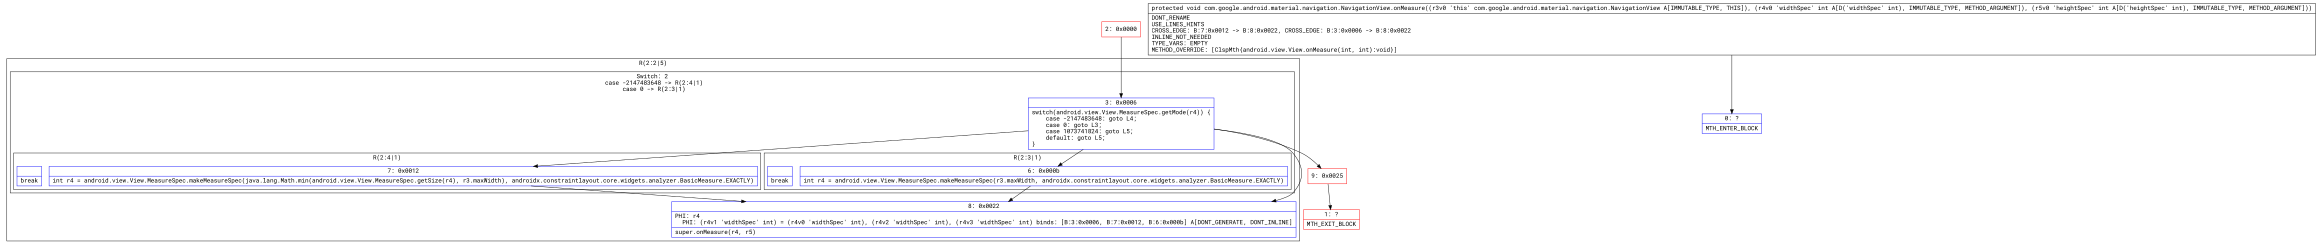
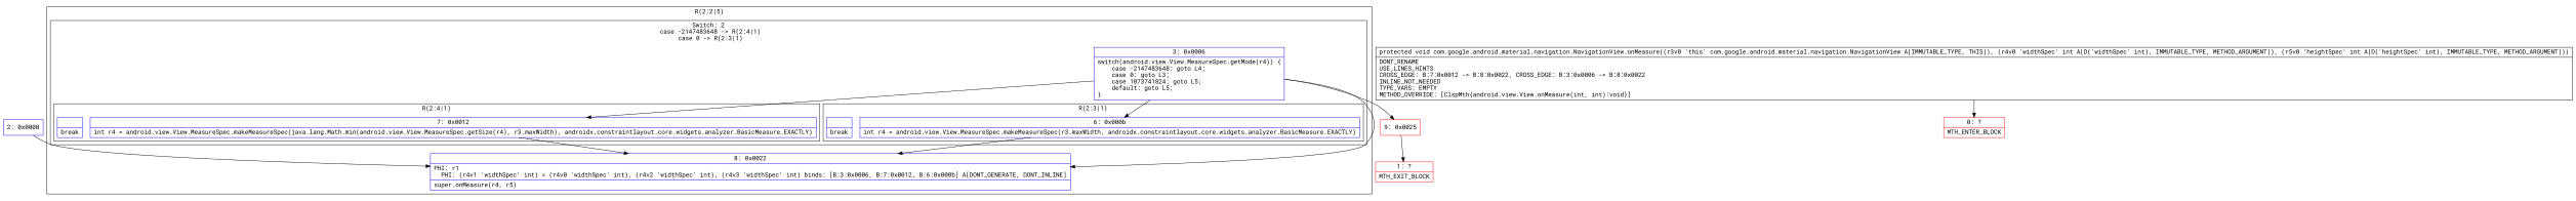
  digraph {
    fontname="Roboto Mono"
    node [color=blue fontname="Roboto Mono" shape=record]
    edge [fontname="Roboto Mono"]
    n1 [label="{7\:\ 0x0012|int r4 = android.view.View.MeasureSpec.makeMeasureSpec(java.lang.Math.min(android.view.View.MeasureSpec.getSize(r4), r3.maxWidth), androidx.constraintlayout.core.widgets.analyzer.BasicMeasure.EXACTLY)\l}"]
    n2 [label="{|break\l}"]
    n3 [label="{6\:\ 0x000b|int r4 = android.view.View.MeasureSpec.makeMeasureSpec(r3.maxWidth, androidx.constraintlayout.core.widgets.analyzer.BasicMeasure.EXACTLY)\l}"]
    n4 [label="{|break\l}"]
    n5 [label="{3\:\ 0x0006|switch(android.view.View.MeasureSpec.getMode(r4)) \{\l    case \-2147483648: goto L4;\l    case 0: goto L3;\l    case 1073741824: goto L5;\l    default: goto L5;\l\}\l}"]
-   n6 [label="{8\:\ 0x0022|PHI: r4 \l  PHI: (r4v1 'widthSpec' int) = (r4v0 'widthSpec' int), (r4v2 'widthSpec' int), (r4v3 'widthSpec' int) binds: [B:3:0x0006, B:7:0x0012, B:6:0x000b] A[DONT_GENERATE, DONT_INLINE]\l|super.onMeasure(r4, r5)\l}"]
+   n6 [label="{8\:\ 0x0022|PHI: r1 \l  PHI: (r4v1 'widthSpec' int) = (r4v0 'widthSpec' int), (r4v2 'widthSpec' int), (r4v3 'widthSpec' int) binds: [B:3:0x0006, B:7:0x0012, B:6:0x000b] A[DONT_GENERATE, DONT_INLINE]\l|super.onMeasure(r4, r5)\l}"]
    n7 [color=red label="{9\:\ 0x0025}"]
    n8 [color=red label="{1\:\ ?|MTH_EXIT_BLOCK\l}"]
-   n9 [label="{0\:\ ?|MTH_ENTER_BLOCK\l}"]
-   n10 [color=red label="{2\:\ 0x0000}"]
+   n9 [color=red label="{0\:\ ?|MTH_ENTER_BLOCK\l}"]
+   n10 [label="{2\:\ 0x0000}"]
    n11 [label="{protected void com.google.android.material.navigation.NavigationView.onMeasure((r3v0 'this' com.google.android.material.navigation.NavigationView A[IMMUTABLE_TYPE, THIS]), (r4v0 'widthSpec' int A[D('widthSpec' int), IMMUTABLE_TYPE, METHOD_ARGUMENT]), (r5v0 'heightSpec' int A[D('heightSpec' int), IMMUTABLE_TYPE, METHOD_ARGUMENT]))  | DONT_RENAME\lUSE_LINES_HINTS\lCROSS_EDGE: B:7:0x0012 \-\> B:8:0x0022, CROSS_EDGE: B:3:0x0006 \-\> B:8:0x0022\lINLINE_NOT_NEEDED\lTYPE_VARS: EMPTY\lMETHOD_OVERRIDE: [ClspMth\{android.view.View.onMeasure(int, int):void\}]\l}" color=""]
    subgraph cluster_1 {
      label="R(2:2|5)"
      n6
      subgraph cluster_2 {
        label="Switch: 2\n case -2147483648 -> R(2:4|1)\n case 0 -> R(2:3|1)"
        n5
        subgraph cluster_3 {
          label="R(2:4|1)"
          n1
          n2
        }
        subgraph cluster_4 {
          label="R(2:3|1)"
          n3
          n4
        }
      }
    }
    n1 -> n6
    n3 -> n6
    n5 -> n1
    n5 -> n3
    n5 -> n6
    n5 -> n7
    n7 -> n8
-   n10 -> n5
+   n10 -> n6
    n11 -> n9
  }
